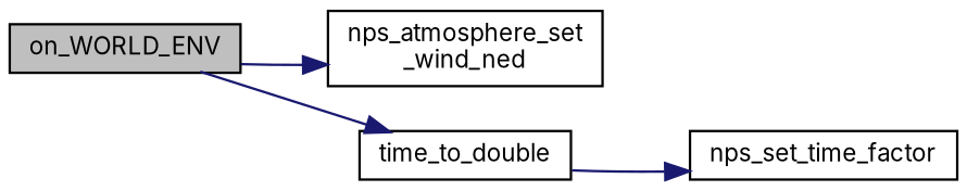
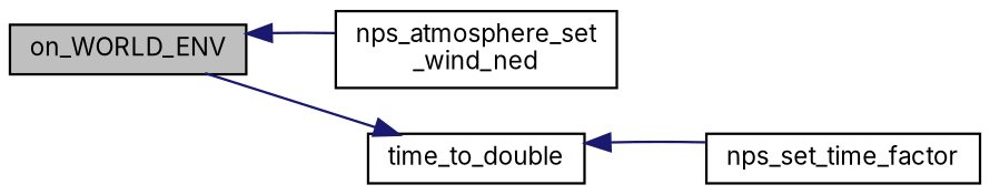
  digraph {
    fontname=Inter
    rankdir=LR
    node [color=black fillcolor=white fontname=Inter fontsize=10 shape=record style=filled]
    edge [color=midnightblue fontname=Inter fontsize=10 labelfontname=FreeSans labelfontsize=10 style=solid]
    n1 [fillcolor=grey75 fontcolor=black height=0.2 label=on_WORLD_ENV width=0.4]
    n2 [height=0.2 label="nps_atmosphere_set\l_wind_ned" width=0.4]
    n3 [height=0.2 label=time_to_double width=0.4]
    n4 [height=0.2 label=nps_set_time_factor width=0.4]
-   n1 -> n2
+   n2 -> n1
    n1 -> n3
-   n3 -> n4
+   n4 -> n3
  }
